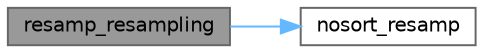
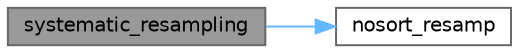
  digraph {
    rankdir=LR
    node [fontname=Helvetica fontsize=10 shape=box style=filled]
-   n1 [color=gray40 fillcolor=grey60 fontcolor=black height=0.2 label=resamp_resampling width=0.4]
+   n1 [color=gray40 fillcolor=grey60 fontcolor=black height=0.2 label=systematic_resampling width=0.4]
    n2 [color=grey40 fillcolor=white height=0.2 label=nosort_resamp width=0.4]
    n1 -> n2 [color=steelblue1 fontname=Helvetica fontsize=10 labelfontname=Helvetica labelfontsize=10 style=solid]
  }
